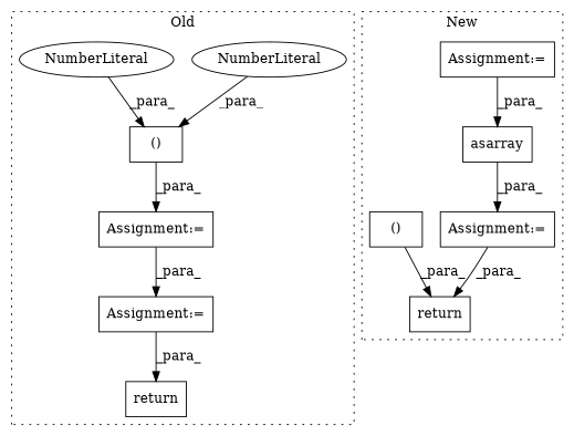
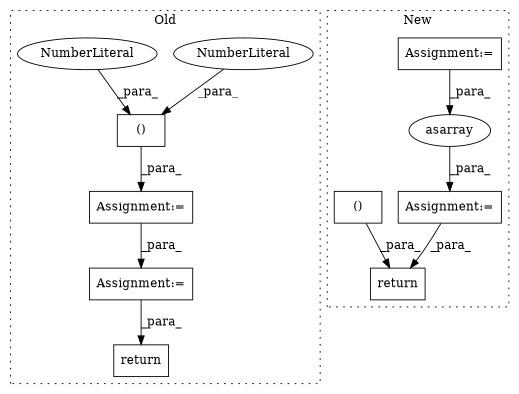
  digraph {
    node [a=7 l=1 s=490 shape=box]
    n1 [a=106 l=15 label="()"]
    n2 [label="Assignment:=" s=460]
    n3 [label="Assignment:=" s=1071]
    n4 [a=34 label=NumberLiteral shape=ellipse]
    n5 [a=34 label=NumberLiteral s=504 shape=ellipse]
    n6 [a=41 l=7 label=return s=1153]
-   n7 [a=32 l="8,1" label=asarray s="1356,1371"]
+   n7 [a=32 l="8,1" label=asarray s="1356,1371" shape=ellipse]
    n8 [label="Assignment:=" s=1349]
    n9 [l=7 label="Assignment:=" s=502]
    n10 [a=41 l=7 label=return s=1378]
    n11 [a=106 l=26 label="()" s=1464]
    subgraph cluster_1 {
      label=Old
      style=dotted
      n1
      n2
      n3
      n4
      n5
      n6
    }
    subgraph cluster_2 {
      label=New
      style=dotted
      n7
      n8
      n9
      n10
      n11
    }
    n1 -> n2 [label=_para_]
    n2 -> n3 [label=_para_]
    n3 -> n6 [label=_para_]
    n4 -> n1 [label=_para_]
    n5 -> n1 [label=_para_]
    n7 -> n8 [label=_para_]
    n8 -> n10 [label=_para_]
    n9 -> n7 [label=_para_]
    n11 -> n10 [label=_para_]
  }
